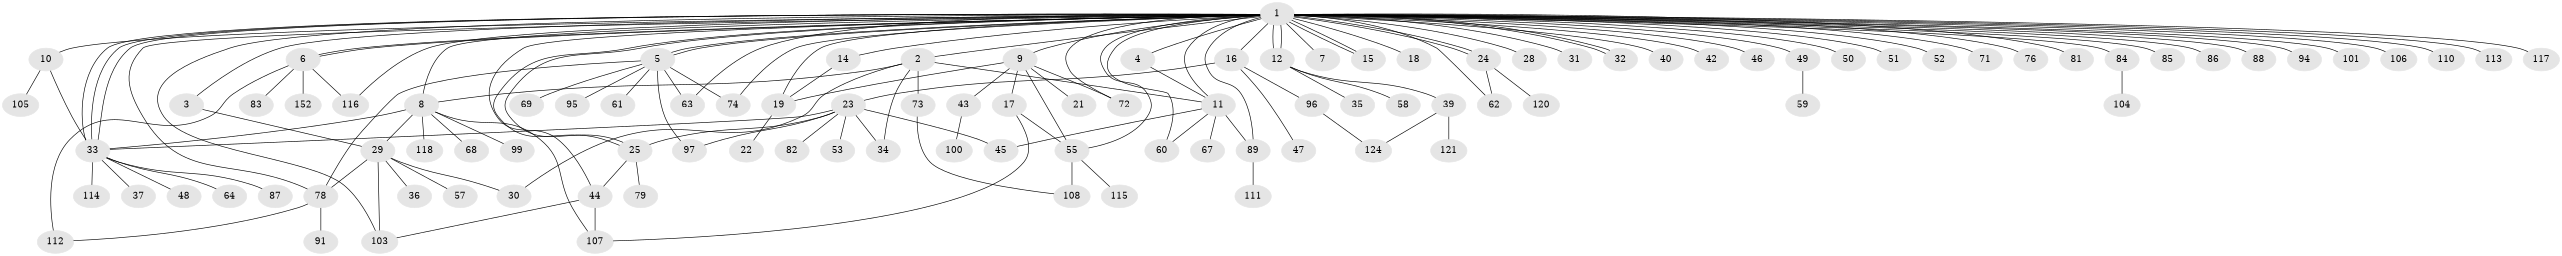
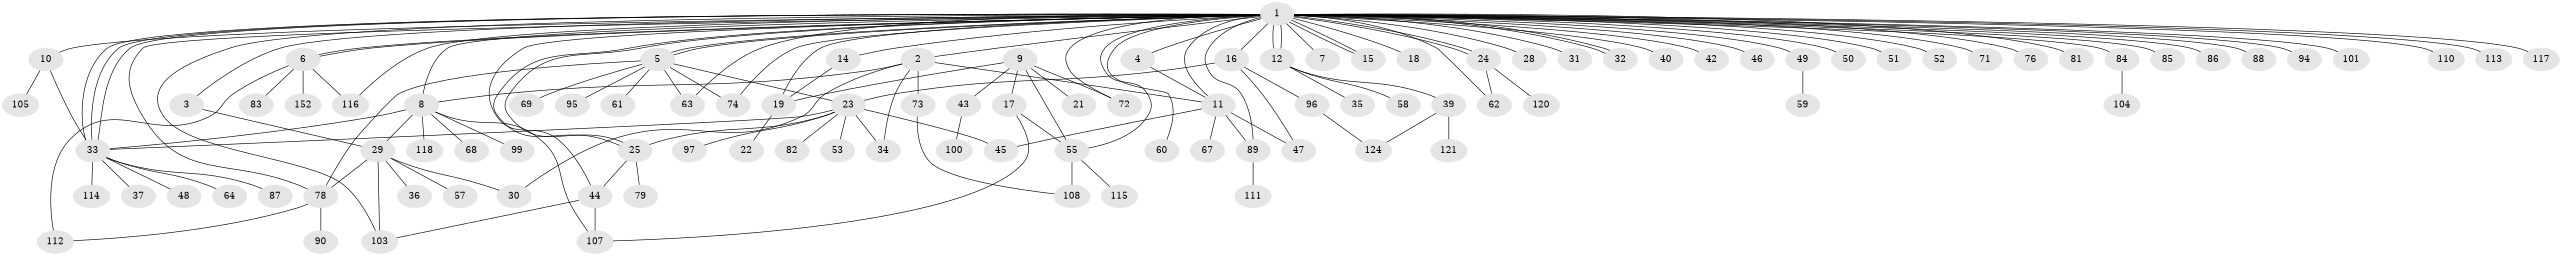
  graph {
    node [color=gray90 style=filled]
    1 [super="+66"]
    2 [super="+13"]
    3
    4
    5 [super="+119"]
    6 [super="+26"]
    7
    8 [super="+75"]
    9 [super="+122"]
    10 [super="+77"]
    11 [super="+27"]
    12 [super="+38"]
    14
    15
    16
    18
    19 [super="+20"]
    24 [super="+54"]
    25
    28 [super="+56"]
    31
    32
    33 [super="+93"]
    40
    42
    44 [super="+98"]
    46
    49
    50
    51
    52
    55 [super="+65"]
    60
    62
    63
    71
    72
    74 [super="+92"]
    76
    78 [super="+109"]
    81
    84
    85
    86
    88
    89
    94
    101
    103
-   106
    110
    113
    116
    117
    30
    34
    73
    29 [super="+70"]
    23 [super="+41"]
    61
    69
    95
    83
    n64 [label=152]
    112 [super="+123"]
    68
    99
    107
    118
    17
    21
    43 [super="+80"]
    105
    45
    67
    35
    39 [super="+90"]
    58
    47
    96
    22
    120
    79
    37
    48
    64
    87
    114
    59
    108
    115
-   91
+   91 [label=90]
    104
    111
    36
    57
    53
    82
    97
    100
    121
    124
    1 -- 2 [weight=3]
    1 -- 3
    1 -- 4
    1 -- 5
    1 -- 5
    1 -- 6
    1 -- 6
    1 -- 7
    1 -- 8
-   1 -- 9
    1 -- 10
    1 -- 11 [weight=2]
    1 -- 12 [weight=2]
    1 -- 12
    1 -- 14
    1 -- 15
    1 -- 15
    1 -- 16
    1 -- 18
    1 -- 19
    1 -- 24
    1 -- 24
    1 -- 25
    1 -- 25
    1 -- 28
    1 -- 31
    1 -- 32
    1 -- 32
    1 -- 33
    1 -- 33
    1 -- 33
    1 -- 40
    1 -- 42
    1 -- 44
    1 -- 46
    1 -- 49
    1 -- 50
    1 -- 51
    1 -- 52
    1 -- 55
    1 -- 60
    1 -- 62
    1 -- 63
    1 -- 71
    1 -- 72
    1 -- 74
    1 -- 76
    1 -- 78
    1 -- 81
    1 -- 84
    1 -- 85
    1 -- 86
    1 -- 88
    1 -- 89
    1 -- 94
    1 -- 101
    1 -- 103
-   1 -- 106
    1 -- 110
    1 -- 113
    1 -- 116
    1 -- 117
    2 -- 8
    2 -- 11
    2 -- 30
    2 -- 34
    2 -- 73 [weight=2]
    3 -- 29
    4 -- 11
    5 -- 63
    5 -- 74
    5 -- 78
-   5 -- 97
+   5 -- 23
    5 -- 61
    5 -- 69
    5 -- 95
    6 -- 116
    6 -- 83
    6 -- n64
    6 -- 112 [weight=2]
    8 -- 33
    8 -- 29
    8 -- 68
    8 -- 99
    8 -- 107
    8 -- 118
    9 -- 19
    9 -- 55
    9 -- 72
    9 -- 17
    9 -- 21
    9 -- 43
    10 -- 33
    10 -- 105
-   11 -- 60
+   11 -- 47
    11 -- 89
    11 -- 45
    11 -- 67
    12 -- 35
    12 -- 39
    12 -- 58
    14 -- 19
    16 -- 23
    16 -- 47
    16 -- 96
    19 -- 22
    24 -- 62
    24 -- 120
    25 -- 44
    25 -- 79
    33 -- 37
    33 -- 48
    33 -- 64
    33 -- 87
    33 -- 114
    44 -- 103
    44 -- 107
    49 -- 59
    55 -- 108
    55 -- 115
    78 -- 112
    78 -- 91
    84 -- 104
    89 -- 111
    73 -- 108
    29 -- 78
    29 -- 103
    29 -- 30
    29 -- 36
    29 -- 57
    23 -- 25
    23 -- 33
    23 -- 34
    23 -- 45
    23 -- 53
    23 -- 82
    23 -- 97
    17 -- 55
    17 -- 107
    43 -- 100
    39 -- 121
    39 -- 124
    96 -- 124
  }
